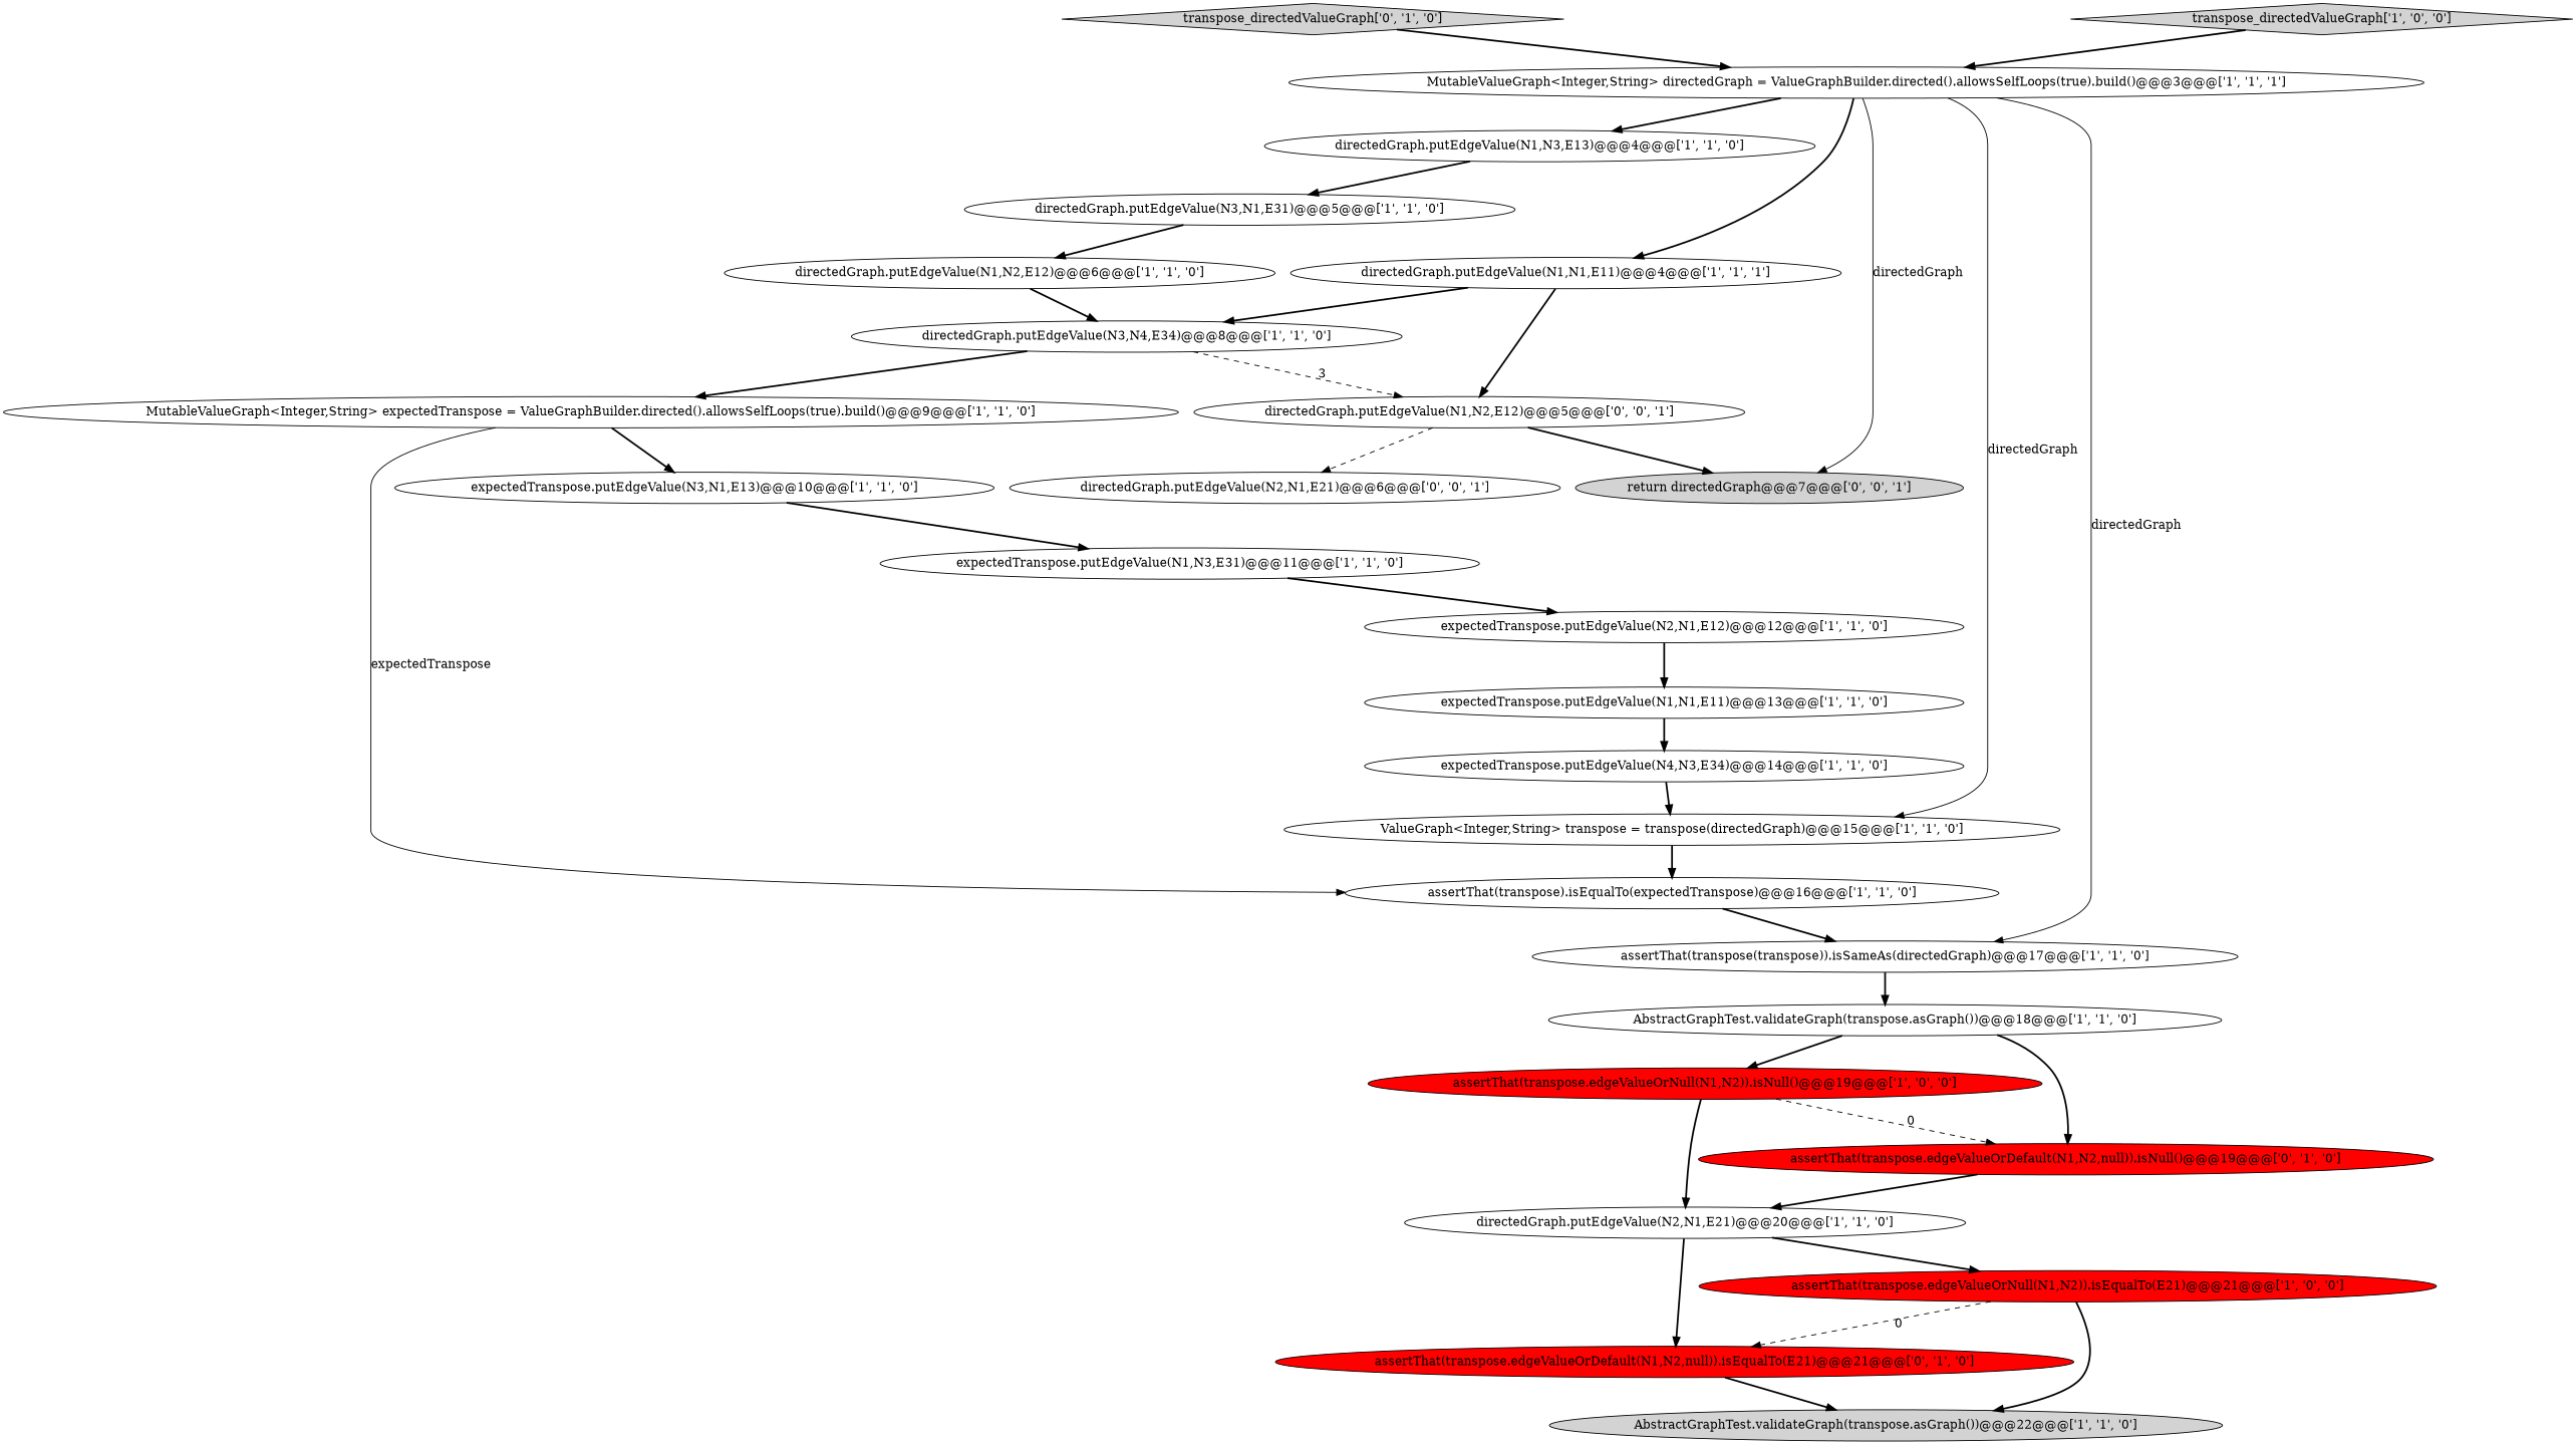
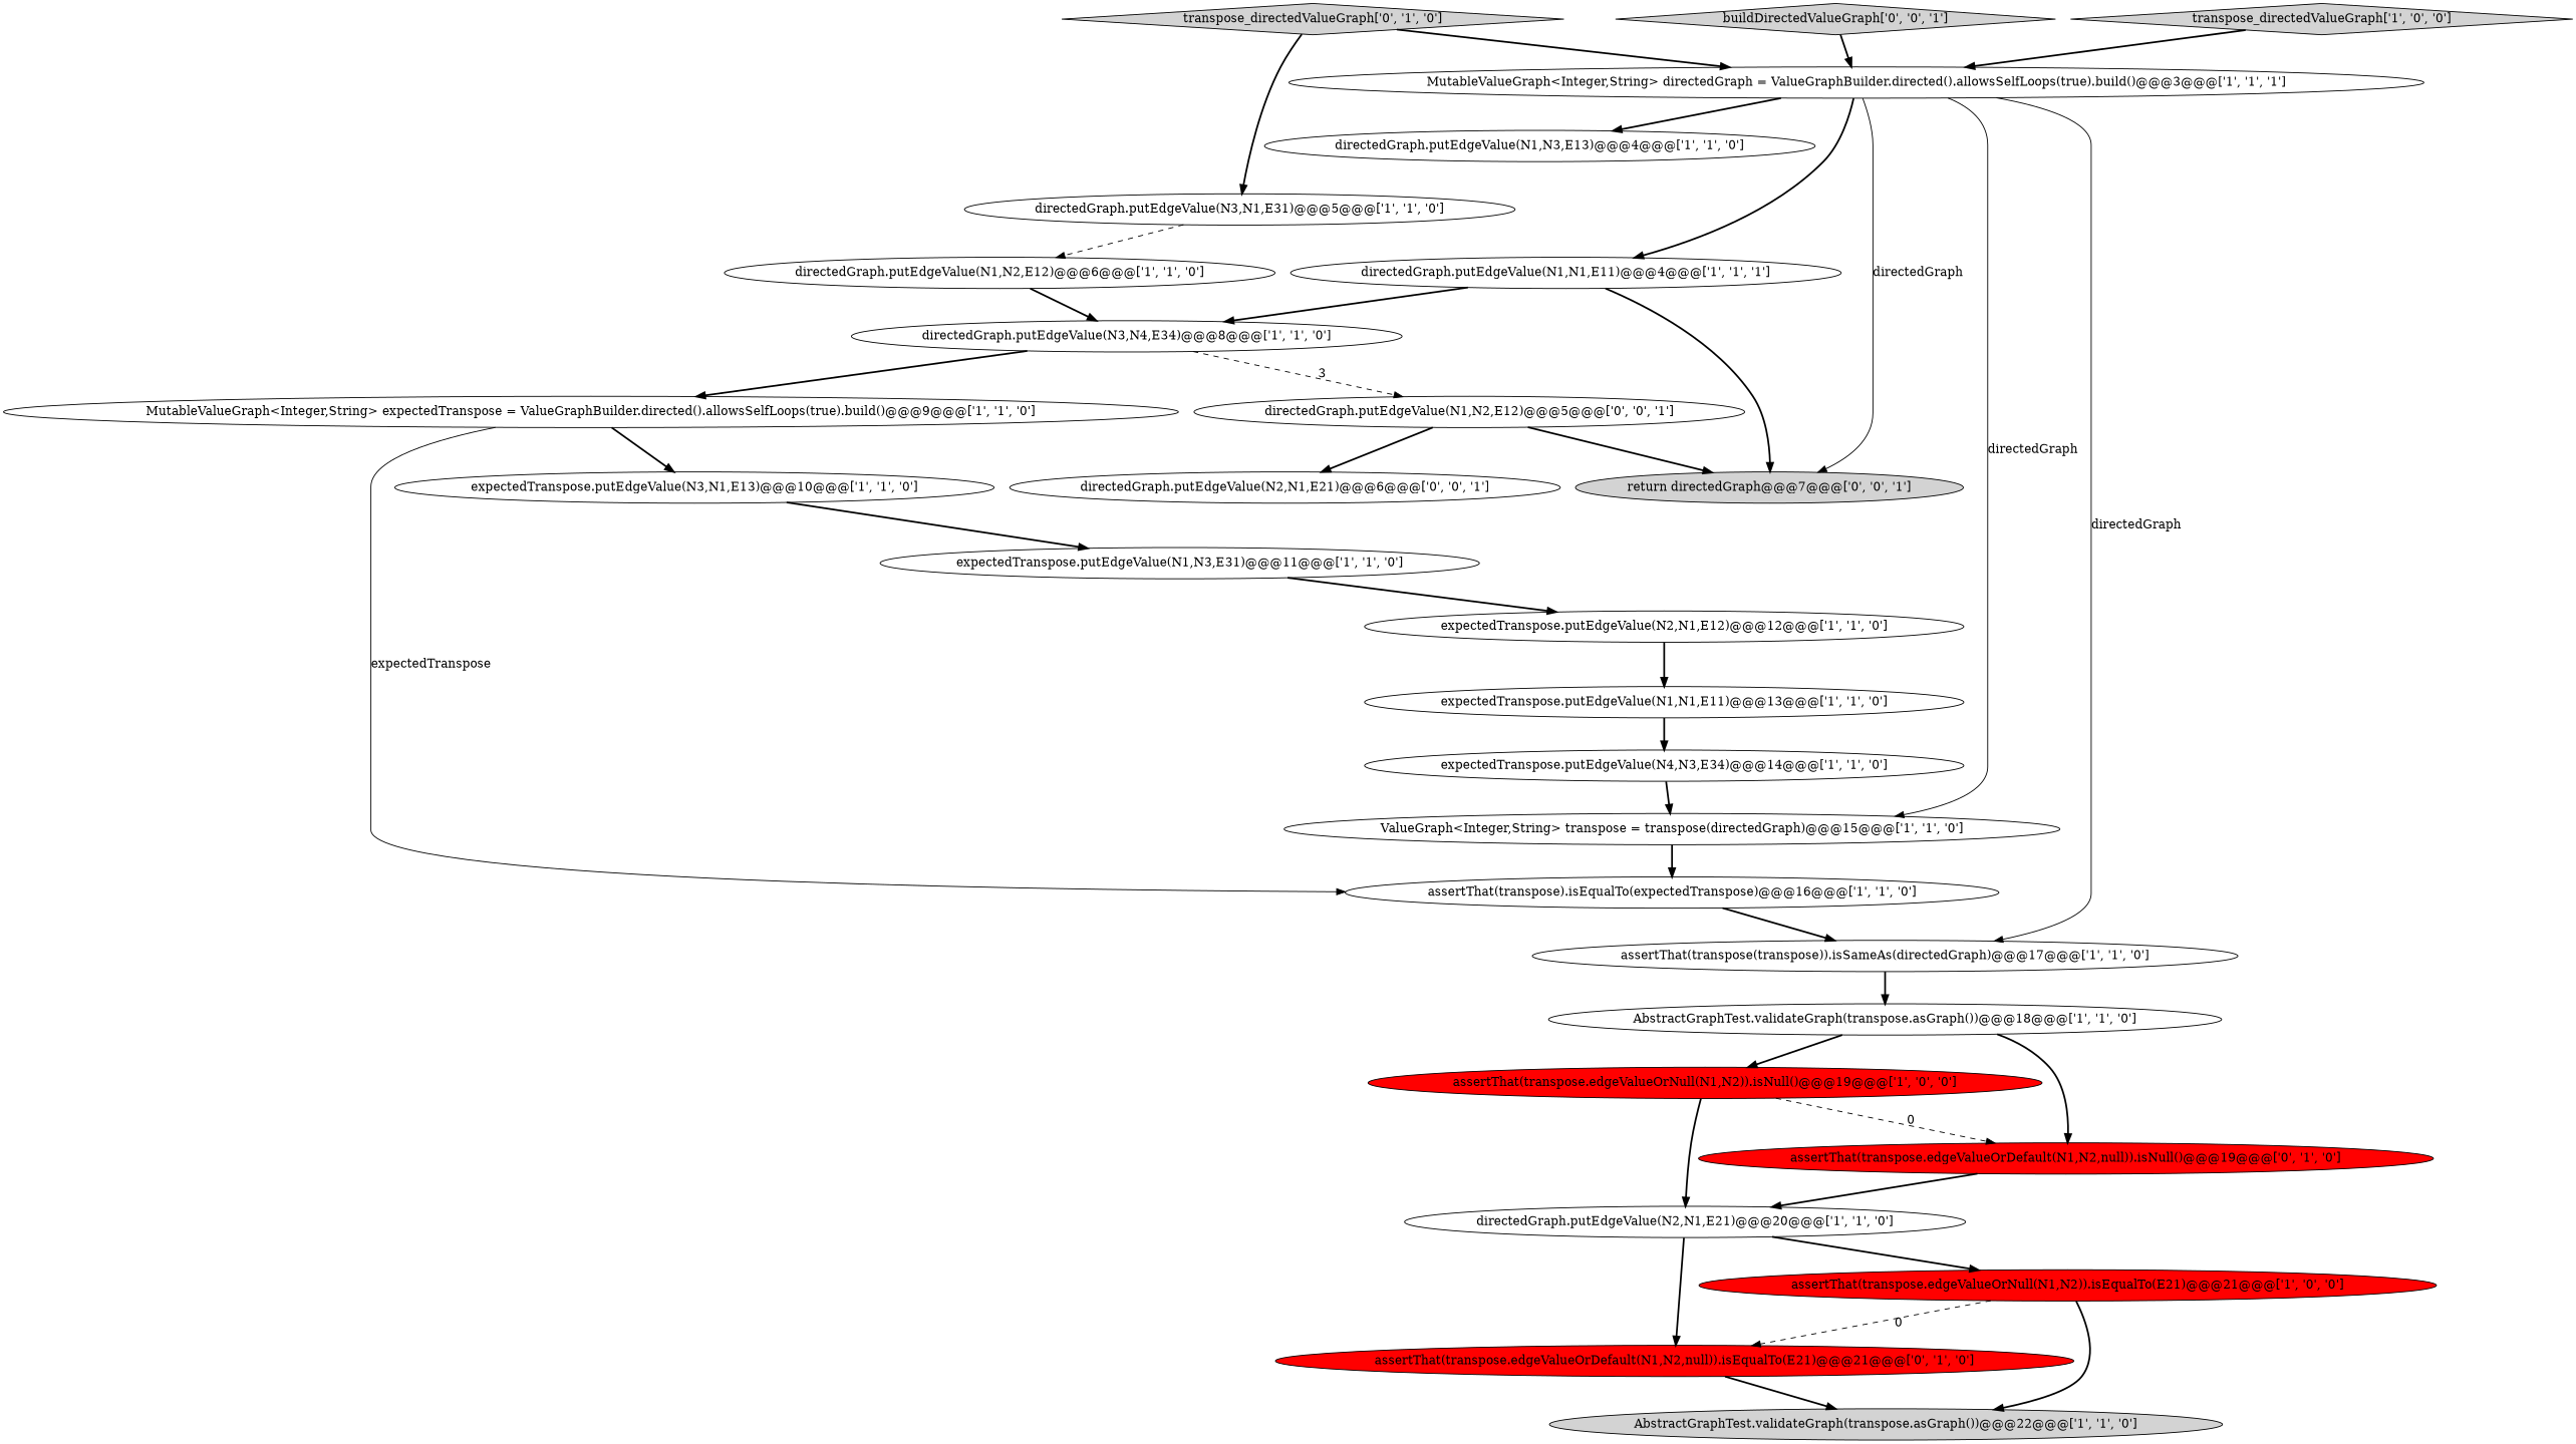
  digraph {
    node [fillcolor=white shape=ellipse style=filled]
    edge [style=bold]
    n1 [label="AbstractGraphTest.validateGraph(transpose.asGraph())@@@18@@@['1', '1', '0']"]
    n2 [fillcolor=red label="assertThat(transpose.edgeValueOrNull(N1,N2)).isNull()@@@19@@@['1', '0', '0']"]
    n3 [fillcolor=red label="assertThat(transpose.edgeValueOrDefault(N1,N2,null)).isNull()@@@19@@@['0', '1', '0']"]
    n4 [label="directedGraph.putEdgeValue(N2,N1,E21)@@@20@@@['1', '1', '0']"]
    n5 [label="expectedTranspose.putEdgeValue(N4,N3,E34)@@@14@@@['1', '1', '0']"]
    n6 [label="ValueGraph<Integer,String> transpose = transpose(directedGraph)@@@15@@@['1', '1', '0']"]
    n7 [label="assertThat(transpose).isEqualTo(expectedTranspose)@@@16@@@['1', '1', '0']"]
    n8 [fillcolor=lightgray label="return directedGraph@@@7@@@['0', '0', '1']"]
    n9 [label="expectedTranspose.putEdgeValue(N1,N3,E31)@@@11@@@['1', '1', '0']"]
    n10 [label="expectedTranspose.putEdgeValue(N2,N1,E12)@@@12@@@['1', '1', '0']"]
    n11 [label="expectedTranspose.putEdgeValue(N1,N1,E11)@@@13@@@['1', '1', '0']"]
    n12 [fillcolor=lightgray label="transpose_directedValueGraph['1', '0', '0']" shape=diamond]
    n13 [label="MutableValueGraph<Integer,String> directedGraph = ValueGraphBuilder.directed().allowsSelfLoops(true).build()@@@3@@@['1', '1', '1']"]
    n14 [label="assertThat(transpose(transpose)).isSameAs(directedGraph)@@@17@@@['1', '1', '0']"]
    n15 [label="directedGraph.putEdgeValue(N1,N1,E11)@@@4@@@['1', '1', '1']"]
    n16 [label="directedGraph.putEdgeValue(N1,N3,E13)@@@4@@@['1', '1', '0']"]
    n17 [fillcolor=red label="assertThat(transpose.edgeValueOrDefault(N1,N2,null)).isEqualTo(E21)@@@21@@@['0', '1', '0']"]
    n18 [fillcolor=lightgray label="AbstractGraphTest.validateGraph(transpose.asGraph())@@@22@@@['1', '1', '0']"]
    n19 [label="directedGraph.putEdgeValue(N3,N1,E31)@@@5@@@['1', '1', '0']"]
    n20 [label="directedGraph.putEdgeValue(N1,N2,E12)@@@6@@@['1', '1', '0']"]
    n21 [label="directedGraph.putEdgeValue(N3,N4,E34)@@@8@@@['1', '1', '0']"]
    n22 [label="directedGraph.putEdgeValue(N1,N2,E12)@@@5@@@['0', '0', '1']"]
    n23 [fillcolor=red label="assertThat(transpose.edgeValueOrNull(N1,N2)).isEqualTo(E21)@@@21@@@['1', '0', '0']"]
    n24 [label="MutableValueGraph<Integer,String> expectedTranspose = ValueGraphBuilder.directed().allowsSelfLoops(true).build()@@@9@@@['1', '1', '0']"]
    n25 [label="directedGraph.putEdgeValue(N2,N1,E21)@@@6@@@['0', '0', '1']"]
    n26 [label="expectedTranspose.putEdgeValue(N3,N1,E13)@@@10@@@['1', '1', '0']"]
+   n27 [fillcolor=lightgray label="buildDirectedValueGraph['0', '0', '1']" shape=diamond]
    n28 [fillcolor=lightgray label="transpose_directedValueGraph['0', '1', '0']" shape=diamond]
    n1 -> n2
    n1 -> n3
    n2 -> n3 [label=0 style=dashed]
    n2 -> n4
    n3 -> n4
    n4 -> n17
    n4 -> n23
    n5 -> n6
    n6 -> n7
    n7 -> n14
    n9 -> n10
    n10 -> n11
    n11 -> n5
    n12 -> n13
    n13 -> n6 [label=directedGraph style=solid]
    n13 -> n8 [label=directedGraph style=solid]
    n13 -> n14 [label=directedGraph style=solid]
    n13 -> n15
    n13 -> n16
    n14 -> n1
    n15 -> n21
-   n15 -> n22
-   n16 -> n19
+   n15 -> n8
+   n28 -> n19
    n17 -> n18
-   n19 -> n20
+   n19 -> n20 [style=dashed]
    n20 -> n21
    n21 -> n22 [label=3 style=dashed]
    n21 -> n24
    n22 -> n8
-   n22 -> n25 [style=dashed]
+   n22 -> n25
    n23 -> n17 [label=0 style=dashed]
    n23 -> n18
    n24 -> n7 [label=expectedTranspose style=solid]
    n24 -> n26
    n26 -> n9
+   n27 -> n13
    n28 -> n13
  }
